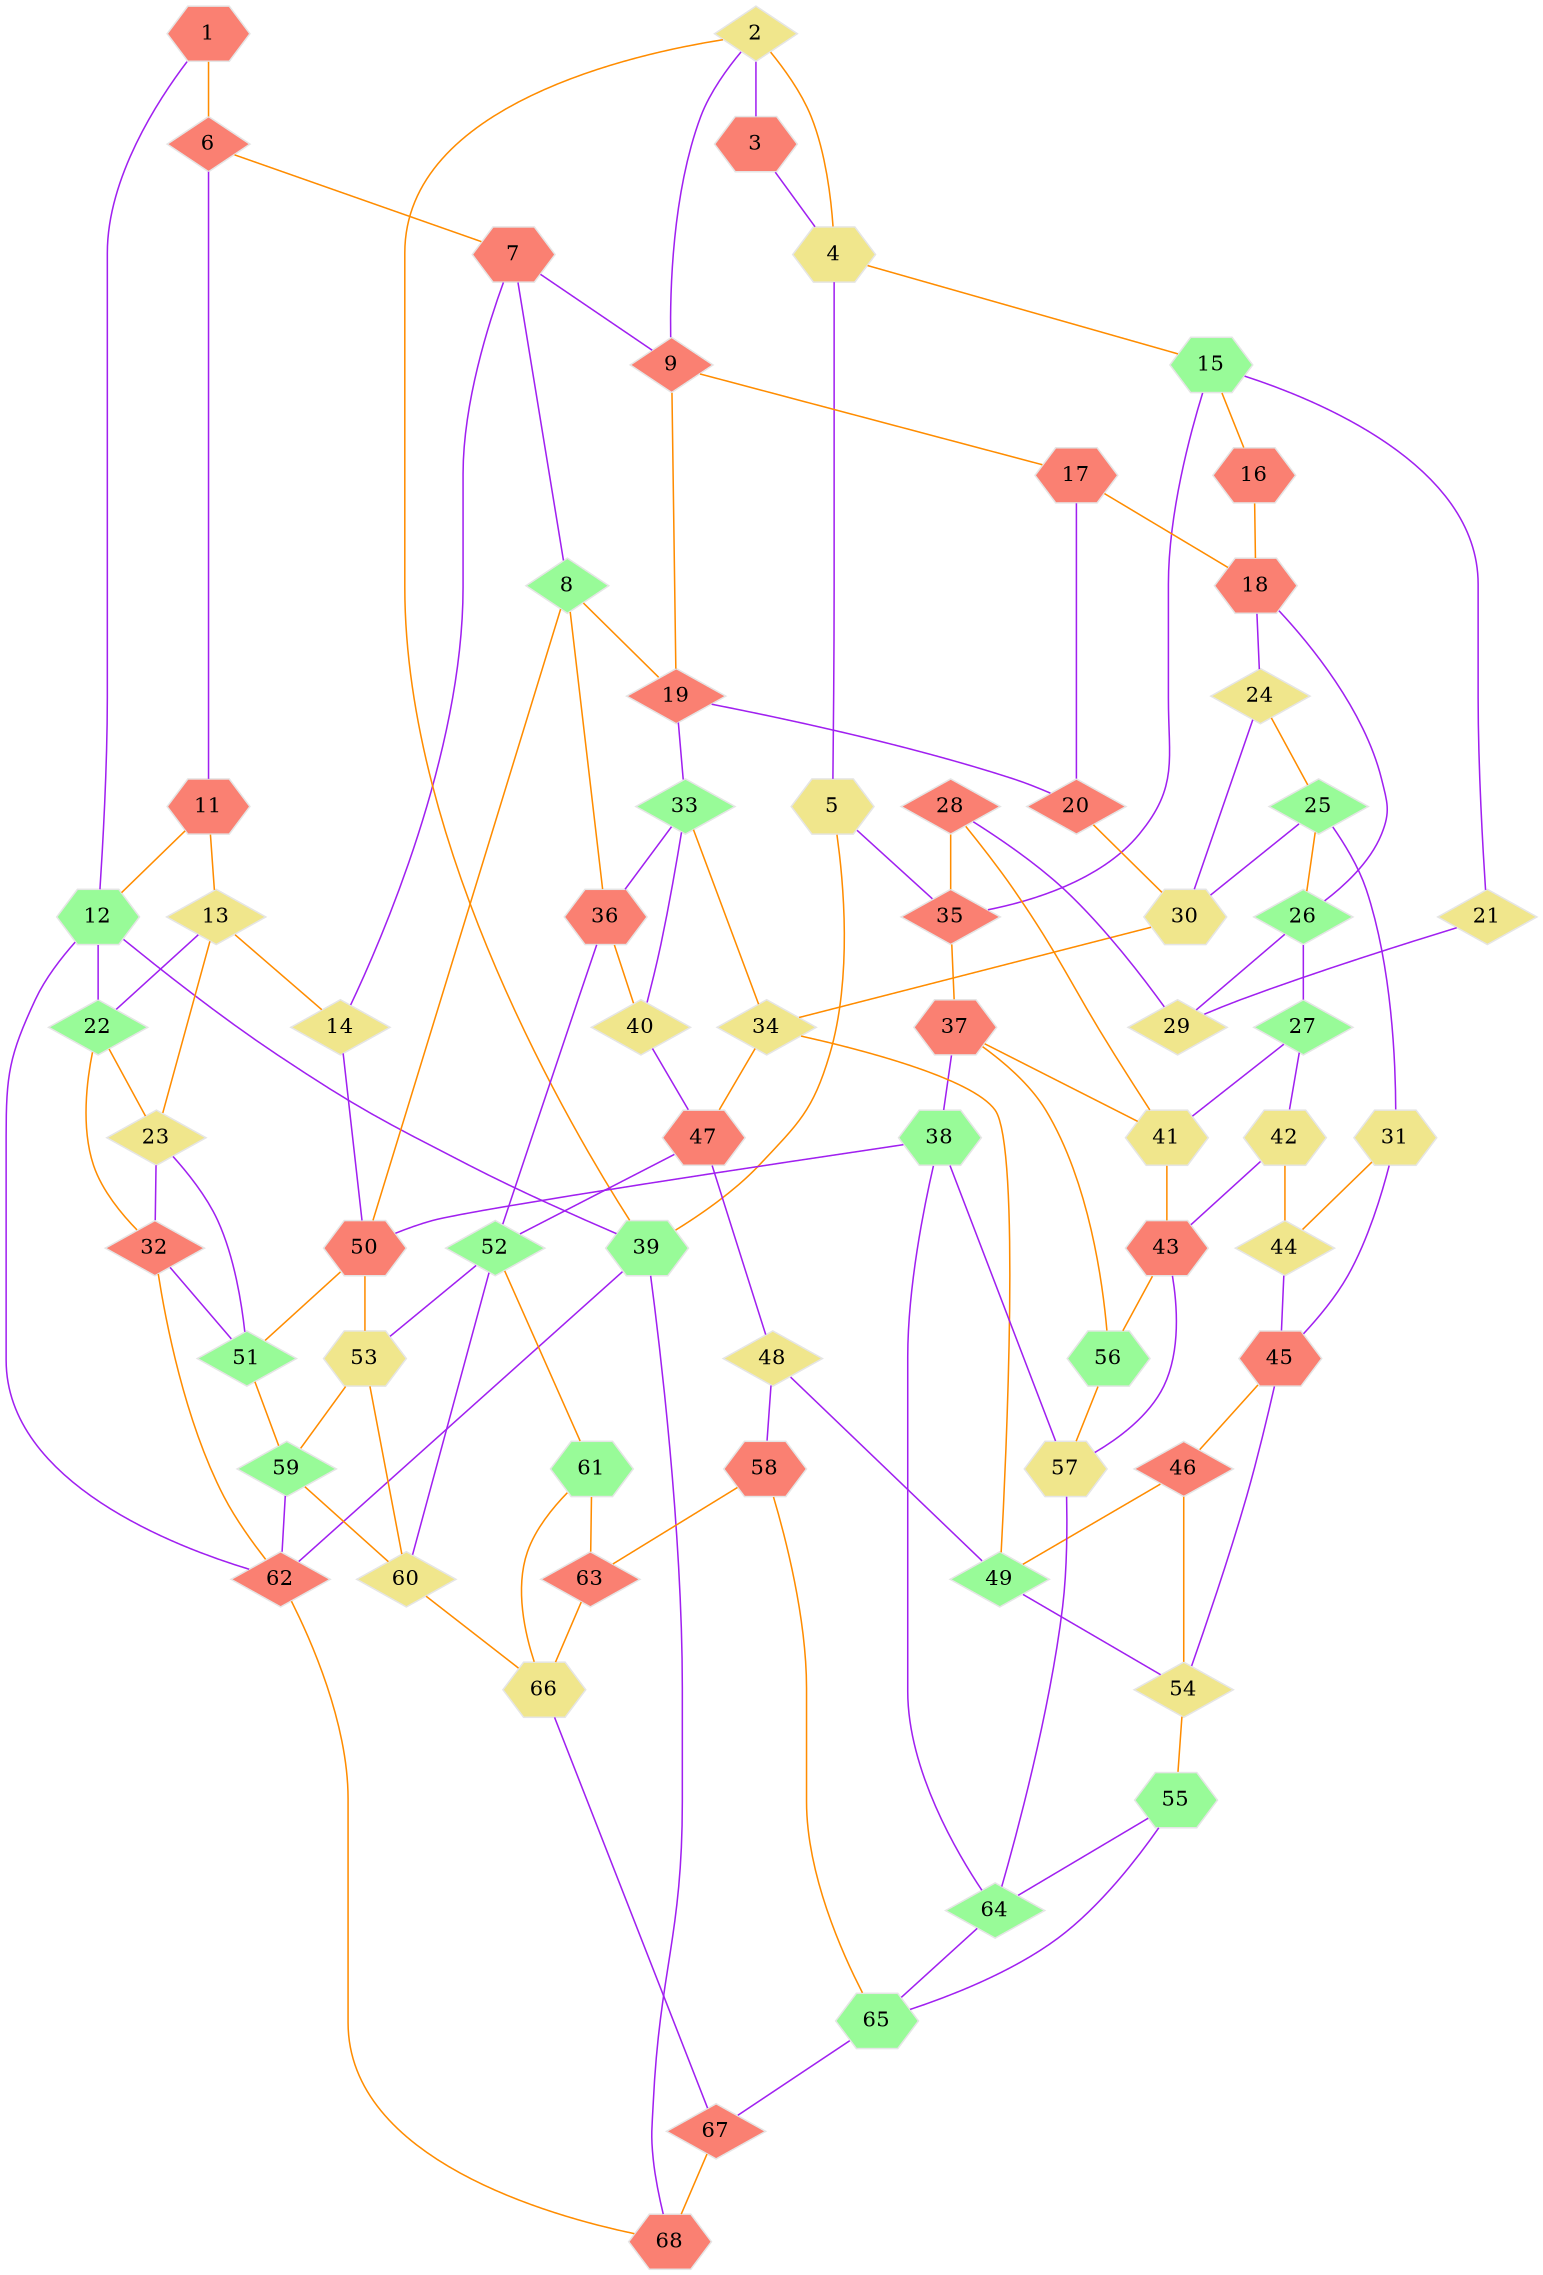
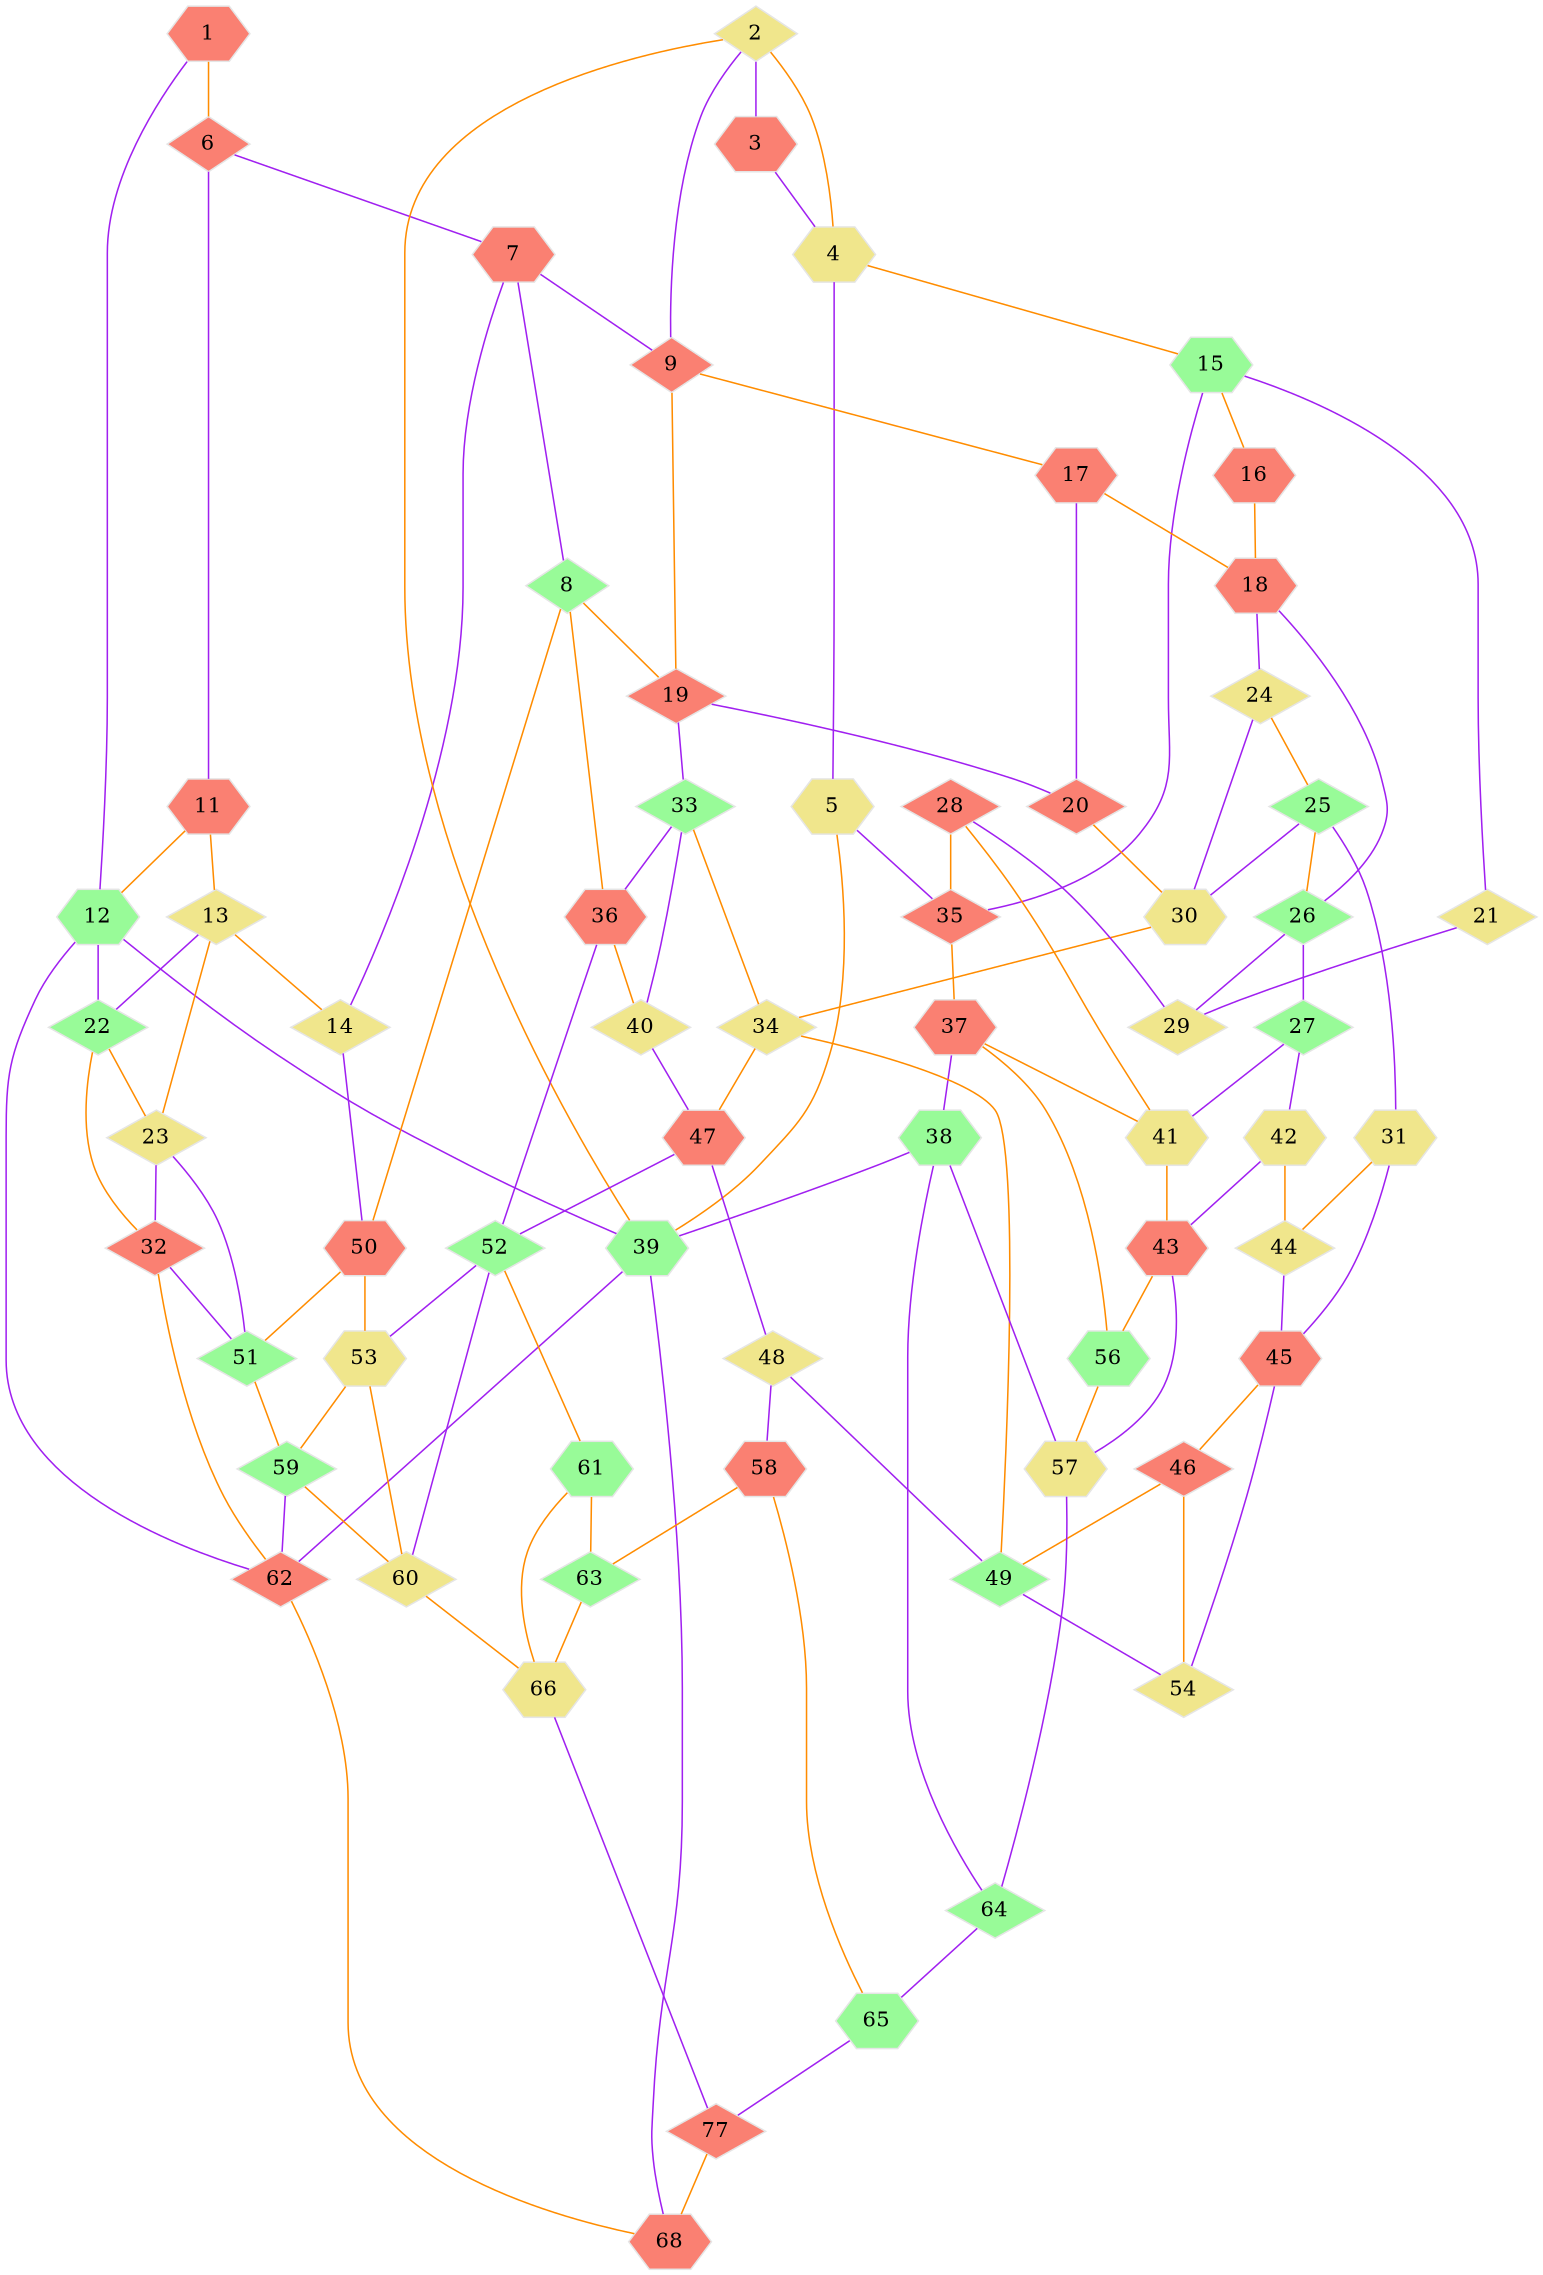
  graph {
    node [color=gray90 fillcolor=salmon shape=diamond style=filled]
    edge [color=purple weight=1.0]
    1 [shape=hexagon]
    6
    12 [fillcolor=palegreen shape=hexagon]
    7 [shape=hexagon]
    11 [shape=hexagon]
    39 [fillcolor=palegreen shape=hexagon]
    22 [fillcolor=palegreen]
    62
    2 [fillcolor=khaki]
    3 [shape=hexagon]
    4 [fillcolor=khaki shape=hexagon]
    9
    5 [fillcolor=khaki shape=hexagon]
    15 [fillcolor=palegreen shape=hexagon]
    19
    17 [shape=hexagon]
    68 [shape=hexagon]
    35
    16 [shape=hexagon]
    21 [fillcolor=khaki]
    37 [shape=hexagon]
    8 [fillcolor=palegreen]
    14 [fillcolor=khaki]
    13 [fillcolor=khaki]
    36 [shape=hexagon]
    50 [shape=hexagon]
    20
    33 [fillcolor=palegreen]
    40 [fillcolor=khaki]
    52 [fillcolor=palegreen]
    51 [fillcolor=palegreen]
    53 [fillcolor=khaki shape=hexagon]
    18 [shape=hexagon]
    23 [fillcolor=khaki]
    32
    29 [fillcolor=khaki]
    24 [fillcolor=khaki]
    26 [fillcolor=palegreen]
    30 [fillcolor=khaki shape=hexagon]
    25 [fillcolor=palegreen]
    27 [fillcolor=palegreen]
    34 [fillcolor=khaki]
    59 [fillcolor=palegreen]
    31 [fillcolor=khaki shape=hexagon]
    44 [fillcolor=khaki]
    45 [shape=hexagon]
    41 [fillcolor=khaki shape=hexagon]
    42 [fillcolor=khaki shape=hexagon]
    43 [shape=hexagon]
    28
    47 [shape=hexagon]
    49 [fillcolor=palegreen]
    46
    54 [fillcolor=khaki]
    48 [fillcolor=khaki]
    38 [fillcolor=palegreen shape=hexagon]
    56 [fillcolor=palegreen shape=hexagon]
    60 [fillcolor=khaki]
    61 [fillcolor=palegreen shape=hexagon]
    57 [fillcolor=khaki shape=hexagon]
    64 [fillcolor=palegreen]
    65 [fillcolor=palegreen shape=hexagon]
-   55 [fillcolor=palegreen shape=hexagon]
    58 [shape=hexagon]
-   63
+   63 [fillcolor=palegreen]
    66 [fillcolor=khaki shape=hexagon]
-   67
+   67 [label=77]
    1 -- 6 [color=darkorange weight=2.0]
    1 -- 12
-   6 -- 7 [color=darkorange]
+   6 -- 7
    6 -- 11
    12 -- 39
    12 -- 22
    12 -- 62
    7 -- 9
    7 -- 8
    7 -- 14
    11 -- 12 [color=darkorange]
    11 -- 13 [color=darkorange]
    39 -- 62
    39 -- 68
    22 -- 23 [color=darkorange]
    22 -- 32 [color=darkorange]
    62 -- 68 [color=darkorange]
    2 -- 39 [color=darkorange]
    2 -- 3 [weight=2.0]
    2 -- 4 [color=darkorange]
    2 -- 9
    3 -- 4
    4 -- 5
    4 -- 15 [color=darkorange]
    9 -- 19 [color=darkorange]
    9 -- 17 [color=darkorange]
    5 -- 39 [color=darkorange]
    5 -- 35
    15 -- 35
    15 -- 16 [color=darkorange]
    15 -- 21
    19 -- 20
    19 -- 33
    17 -- 20
    17 -- 18 [color=darkorange]
    35 -- 37 [color=darkorange]
    16 -- 18 [color=darkorange]
    21 -- 29 [weight=2.0]
    37 -- 41 [color=darkorange]
    37 -- 38
    37 -- 56 [color=darkorange]
    8 -- 19 [color=darkorange]
    8 -- 36 [color=darkorange]
    8 -- 50 [color=darkorange]
    14 -- 50
    13 -- 22
    13 -- 14 [color=darkorange]
    13 -- 23 [color=darkorange]
    36 -- 40 [color=darkorange]
    36 -- 52
    50 -- 51 [color=darkorange weight=2.0]
    50 -- 53 [color=darkorange weight=2.0]
    20 -- 30 [color=darkorange]
    33 -- 36
    33 -- 40
    33 -- 34 [color=darkorange]
    40 -- 47
    52 -- 53 [weight=2.0]
    52 -- 60
    52 -- 61 [color=darkorange]
    51 -- 59 [color=darkorange]
    53 -- 59 [color=darkorange]
    53 -- 60 [color=darkorange]
    18 -- 24
    18 -- 26
    23 -- 51
    23 -- 32
    32 -- 62 [color=darkorange]
    32 -- 51
    24 -- 30
    24 -- 25 [color=darkorange]
    26 -- 29
    26 -- 27
    30 -- 34 [color=darkorange]
    25 -- 26 [color=darkorange]
    25 -- 30
    25 -- 31
    27 -- 41
    27 -- 42
    34 -- 47 [color=darkorange]
    34 -- 49 [color=darkorange]
    59 -- 62
    59 -- 60 [color=darkorange]
    31 -- 44 [color=darkorange]
    31 -- 45
    44 -- 45
    45 -- 46 [color=darkorange]
    45 -- 54
    41 -- 43 [color=darkorange]
    42 -- 44 [color=darkorange weight=2.0]
    42 -- 43
    43 -- 56 [color=darkorange]
    43 -- 57
    28 -- 35 [color=darkorange]
    28 -- 29
    28 -- 41 [color=darkorange]
    47 -- 52
    47 -- 48
    49 -- 54
    46 -- 49 [color=darkorange weight=2.0]
    46 -- 54 [color=darkorange]
-   54 -- 55 [color=darkorange]
    48 -- 49
    48 -- 58 [weight=2.0]
-   38 -- 50
+   38 -- 39
    38 -- 57
    38 -- 64
    56 -- 57 [color=darkorange]
    60 -- 66 [color=darkorange]
    61 -- 63 [color=darkorange weight=2.0]
    61 -- 66 [color=darkorange]
    57 -- 64
    64 -- 65
    65 -- 67
-   55 -- 64
-   55 -- 65
    58 -- 65 [color=darkorange]
    58 -- 63 [color=darkorange]
    63 -- 66 [color=darkorange]
    66 -- 67
    67 -- 68 [color=darkorange weight=2.0]
  }
